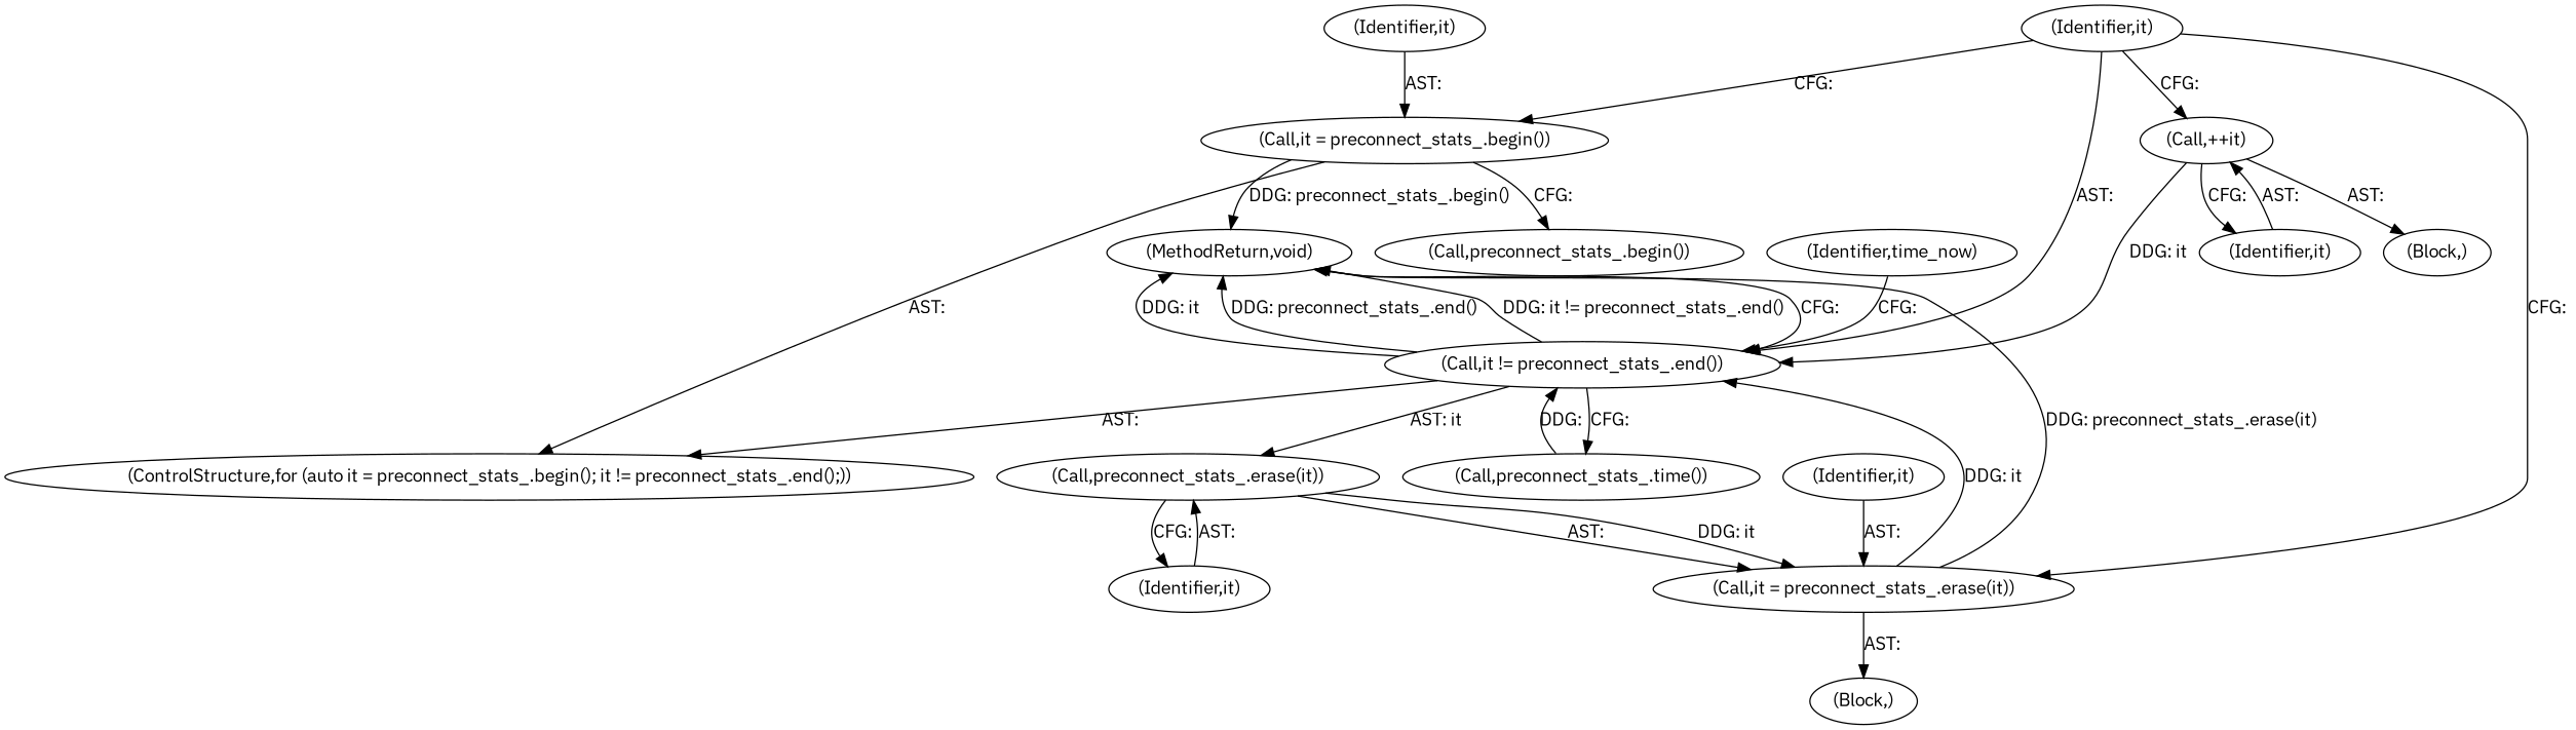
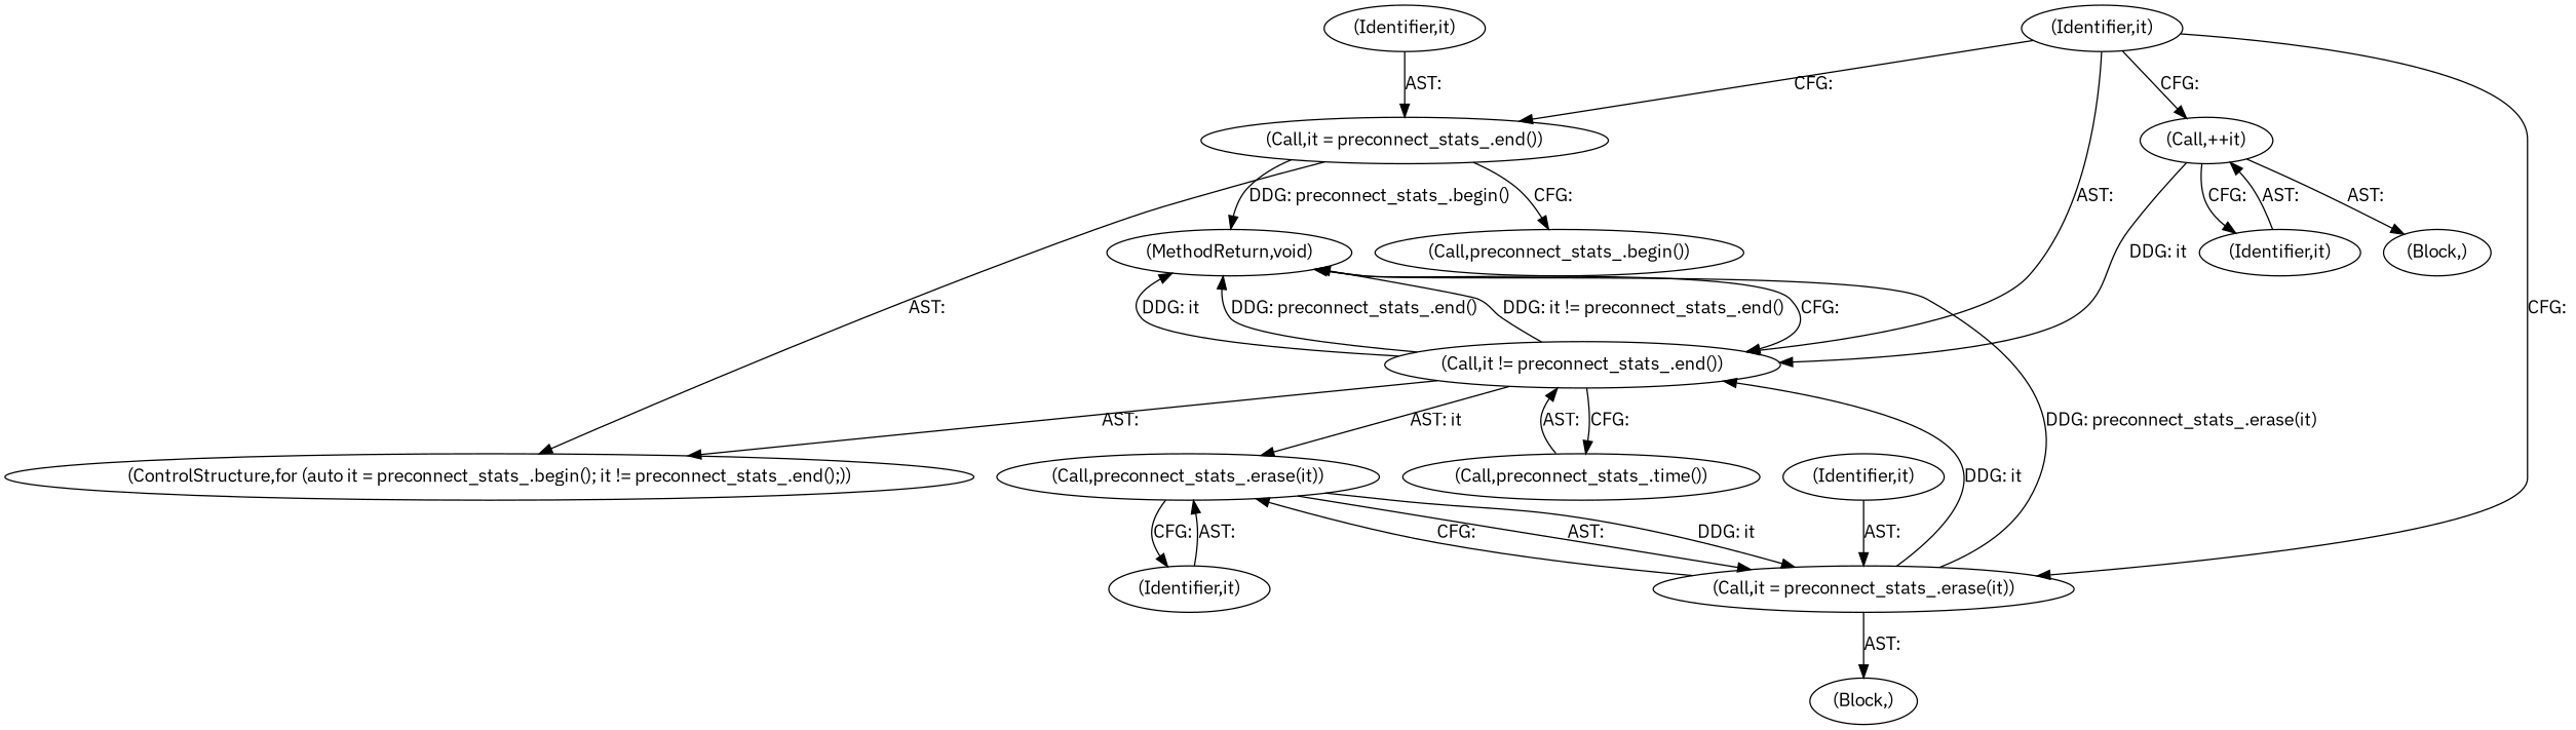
  digraph {
    fontname="IBM Plex Sans"
    node [fontname="IBM Plex Sans"]
    edge [fontname="IBM Plex Sans"]
-   n1 [label="(Call,it = preconnect_stats_.begin())"]
+   n1 [label="(Call,it = preconnect_stats_.end())"]
    n2 [label="(MethodReturn,void)"]
    n3 [label="(Call,preconnect_stats_.begin())"]
    n4 [label="(ControlStructure,for (auto it = preconnect_stats_.begin(); it != preconnect_stats_.end();))"]
    n5 [label="(Call,it != preconnect_stats_.end())"]
    n6 [label="(Call,preconnect_stats_.erase(it))"]
    n7 [label="(Call,preconnect_stats_.time())"]
    n8 [label="(Call,it = preconnect_stats_.erase(it))"]
    n9 [label="(Identifier,it)"]
    n10 [label="(Call,++it)"]
    n11 [label="(Identifier,it)"]
    n12 [label="(Block,)"]
    n13 [label="(Block,)"]
    n14 [label="(Identifier,it)"]
    n15 [label="(Identifier,it)"]
-   n16 [label="(Identifier,time_now)"]
    n17 [label="(Identifier,it)"]
    n1 -> n2 [label="DDG: preconnect_stats_.begin()"]
    n1 -> n3 [label="CFG: "]
    n1 -> n4 [label="AST: "]
    n2 -> n5 [label="CFG: "]
    n5 -> n2 [label="DDG: it"]
    n5 -> n2 [label="DDG: preconnect_stats_.end()"]
    n5 -> n2 [label="DDG: it != preconnect_stats_.end()"]
    n5 -> n4 [label="AST: "]
    n5 -> n6 [label="AST: it"]
    n5 -> n7 [label="CFG: "]
    n6 -> n8 [label="AST: "]
    n6 -> n8 [label="DDG: it"]
    n6 -> n9 [label="CFG: "]
-   n7 -> n5 [label="DDG: "]
+   n7 -> n5 [label="AST: "]
    n8 -> n2 [label="DDG: preconnect_stats_.erase(it)"]
    n8 -> n5 [label="DDG: it"]
+   n8 -> n6 [label="CFG: "]
    n8 -> n13 [label="AST: "]
    n9 -> n6 [label="AST: "]
    n10 -> n5 [label="DDG: it"]
    n10 -> n11 [label="CFG: "]
    n10 -> n12 [label="AST: "]
    n11 -> n10 [label="AST: "]
    n14 -> n8 [label="AST: "]
    n15 -> n1 [label="AST: "]
-   n16 -> n5 [label="CFG: "]
    n17 -> n1 [label="CFG: "]
    n17 -> n5 [label="AST: "]
    n17 -> n8 [label="CFG: "]
    n17 -> n10 [label="CFG: "]
  }
